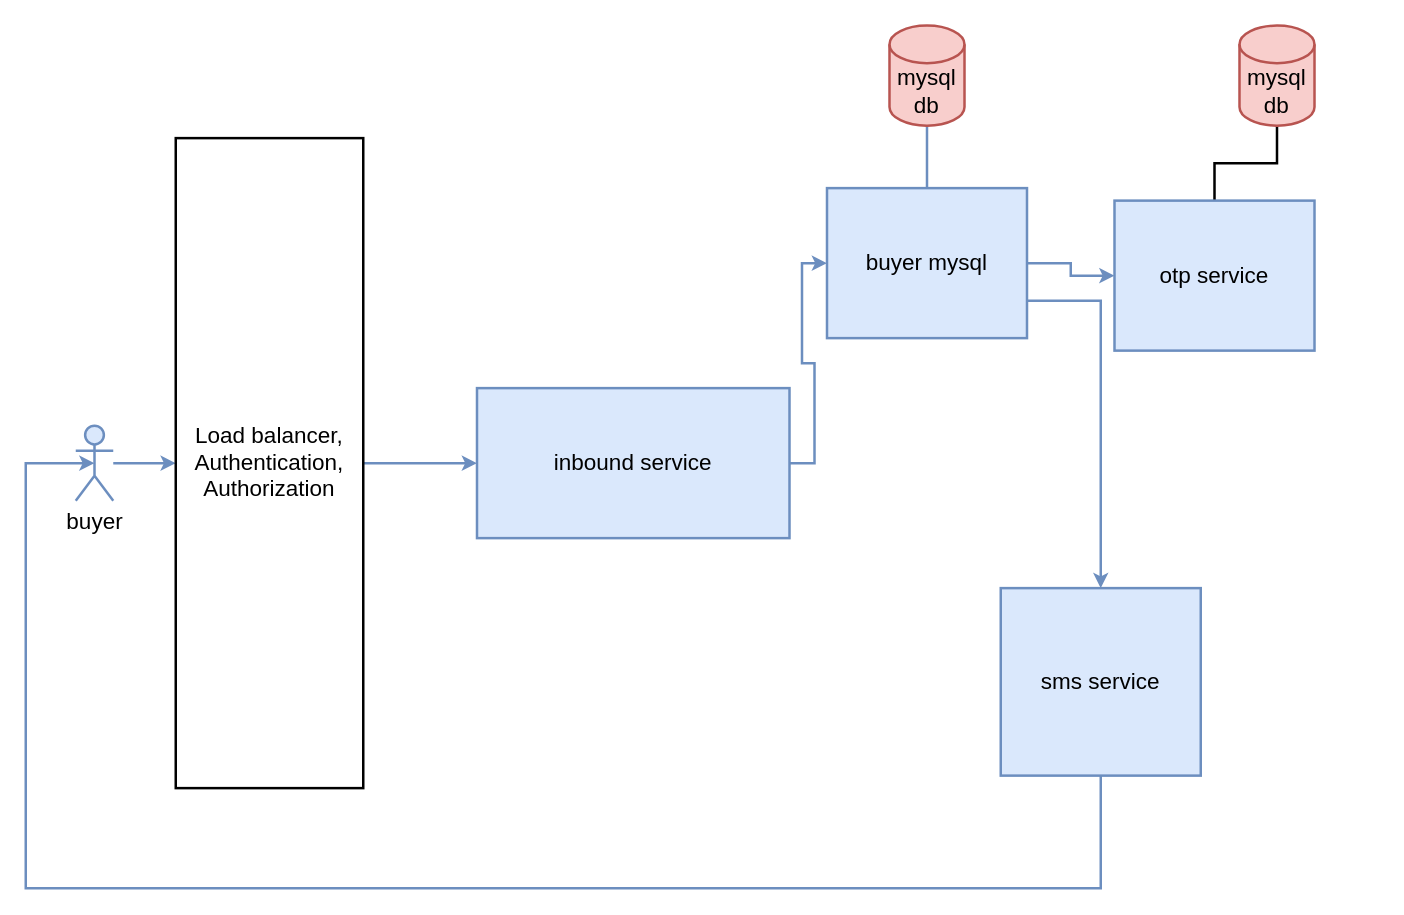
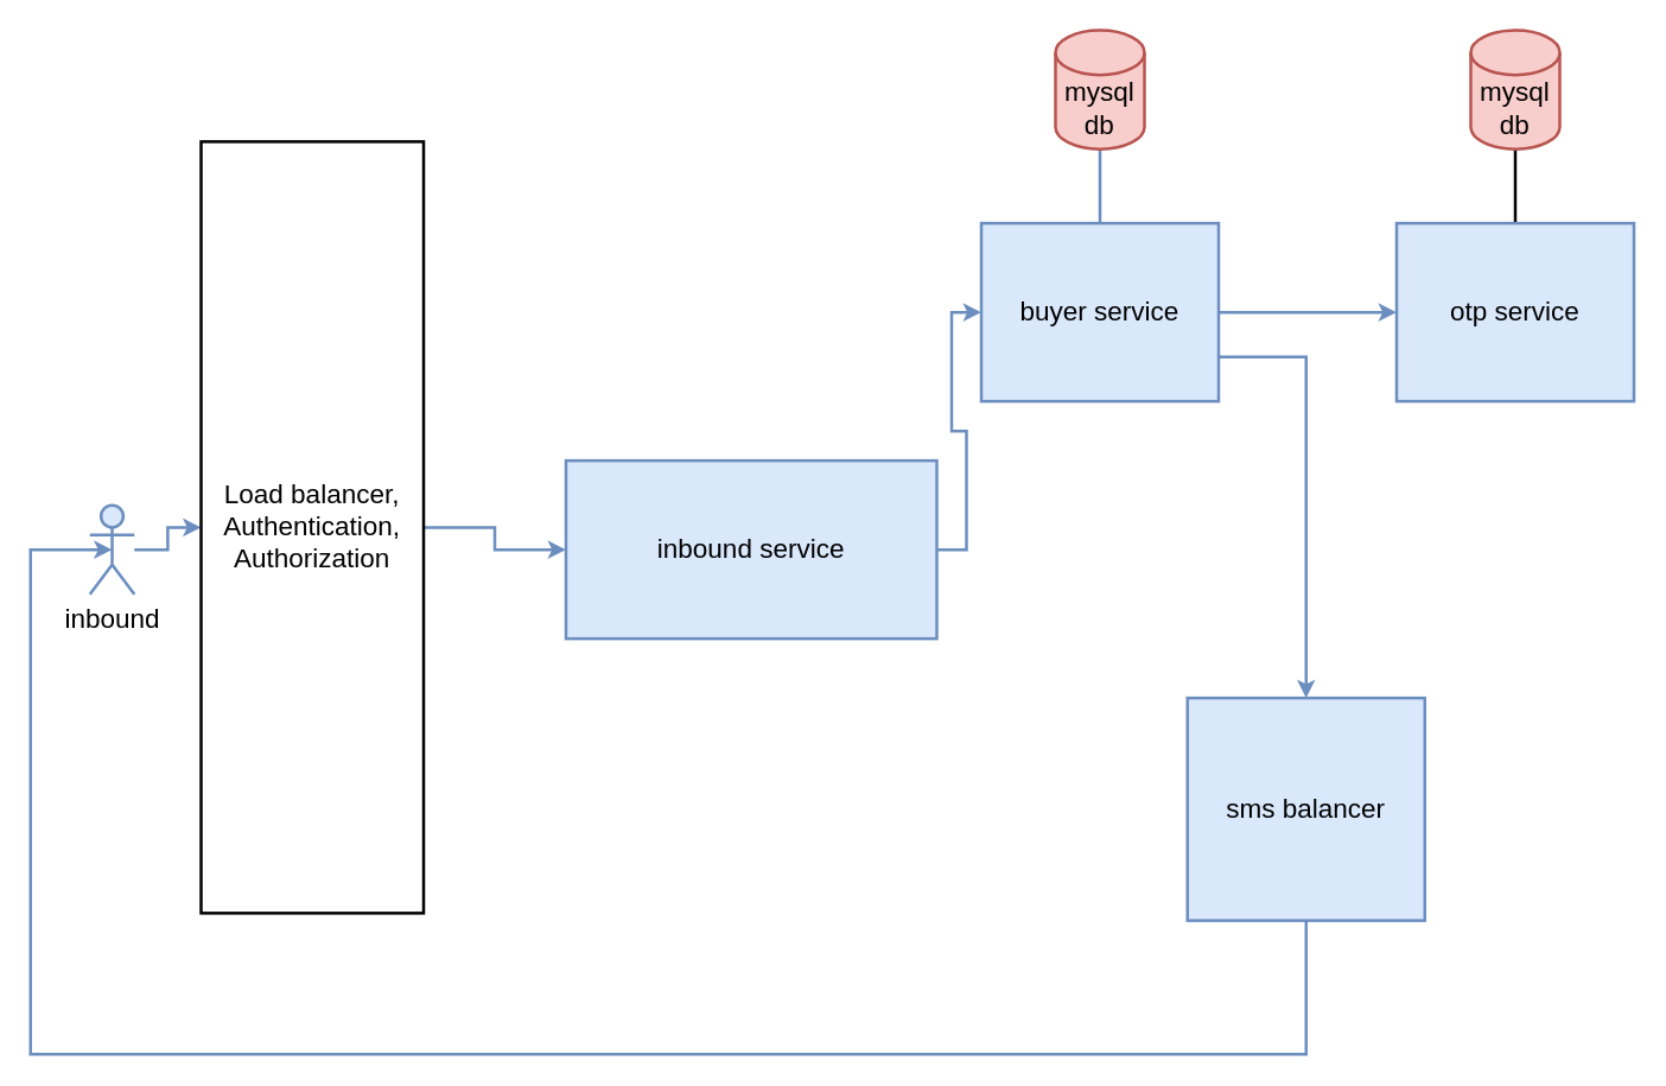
  <mxCell id="0" />
  <mxCell id="1" parent="0" />
  <mxCell id="2" style="edgeStyle=orthogonalEdgeStyle;rounded=0;orthogonalLoop=1;jettySize=auto;html=1;entryX=0;entryY=0.5;entryDx=0;entryDy=0;strokeWidth=2;fillColor=#dae8fc;strokeColor=#6c8ebf;" edge="1" parent="1" source="3" target="5"><mxGeometry relative="1" as="geometry" /></mxCell>
- <mxCell id="3" value="&lt;font style=&quot;font-size: 18px&quot;&gt;buyer&lt;/font&gt;" style="shape=umlActor;verticalLabelPosition=bottom;verticalAlign=top;html=1;outlineConnect=0;fillColor=#dae8fc;strokeColor=#6c8ebf;strokeWidth=2;" vertex="1" parent="1"><mxGeometry x="60" y="340" width="30" height="60" as="geometry" /></mxCell>
+ <mxCell id="3" value="&lt;font style=&quot;font-size: 18px&quot;&gt;inbound&lt;/font&gt;" style="shape=umlActor;verticalLabelPosition=bottom;verticalAlign=top;html=1;outlineConnect=0;fillColor=#dae8fc;strokeColor=#6c8ebf;strokeWidth=2;" vertex="1" parent="1"><mxGeometry x="60" y="340" width="30" height="60" as="geometry" /></mxCell>
  <mxCell id="4" style="edgeStyle=orthogonalEdgeStyle;rounded=0;orthogonalLoop=1;jettySize=auto;html=1;exitX=1;exitY=0.5;exitDx=0;exitDy=0;entryX=0;entryY=0.5;entryDx=0;entryDy=0;strokeWidth=2;fillColor=#dae8fc;strokeColor=#6c8ebf;" edge="1" parent="1" source="5" target="7"><mxGeometry relative="1" as="geometry" /></mxCell>
- <mxCell id="5" value="&lt;span style=&quot;font-size: 18px&quot;&gt;Load balancer, Authentication, Authorization&lt;/span&gt;" style="rounded=0;whiteSpace=wrap;html=1;strokeWidth=2;" vertex="1" parent="1"><mxGeometry x="140" y="110" width="150" height="520" as="geometry" /></mxCell>
+ <mxCell id="5" value="&lt;span style=&quot;font-size: 18px&quot;&gt;Load balancer, Authentication, Authorization&lt;/span&gt;" style="rounded=0;whiteSpace=wrap;html=1;strokeWidth=2;" vertex="1" parent="1"><mxGeometry x="135" y="95" width="150" height="520" as="geometry" /></mxCell>
  <mxCell id="6" style="edgeStyle=orthogonalEdgeStyle;rounded=0;orthogonalLoop=1;jettySize=auto;html=1;exitX=1;exitY=0.5;exitDx=0;exitDy=0;entryX=0;entryY=0.5;entryDx=0;entryDy=0;strokeWidth=2;fillColor=#dae8fc;strokeColor=#6c8ebf;" edge="1" parent="1" source="7" target="11"><mxGeometry relative="1" as="geometry" /></mxCell>
  <mxCell id="7" value="&lt;font style=&quot;font-size: 18px&quot;&gt;inbound service&lt;/font&gt;" style="rounded=0;whiteSpace=wrap;html=1;strokeWidth=2;fillColor=#dae8fc;strokeColor=#6c8ebf;" vertex="1" parent="1"><mxGeometry x="381" y="310" width="250" height="120" as="geometry" /></mxCell>
  <mxCell id="8" style="edgeStyle=orthogonalEdgeStyle;rounded=0;orthogonalLoop=1;jettySize=auto;html=1;exitX=0.5;exitY=0;exitDx=0;exitDy=0;strokeWidth=2;endArrow=none;endFill=0;fillColor=#dae8fc;strokeColor=#6c8ebf;" edge="1" parent="1" source="11" target="16"><mxGeometry relative="1" as="geometry" /></mxCell>
  <mxCell id="9" style="edgeStyle=orthogonalEdgeStyle;rounded=0;orthogonalLoop=1;jettySize=auto;html=1;exitX=1;exitY=0.5;exitDx=0;exitDy=0;entryX=0;entryY=0.5;entryDx=0;entryDy=0;endArrow=classic;endFill=1;strokeWidth=2;fillColor=#dae8fc;strokeColor=#6c8ebf;" edge="1" parent="1" source="11" target="13"><mxGeometry relative="1" as="geometry" /></mxCell>
  <mxCell id="10" style="edgeStyle=orthogonalEdgeStyle;rounded=0;orthogonalLoop=1;jettySize=auto;html=1;exitX=1;exitY=0.75;exitDx=0;exitDy=0;entryX=0.5;entryY=0;entryDx=0;entryDy=0;endArrow=classic;endFill=1;strokeWidth=2;fontSize=18;fillColor=#dae8fc;strokeColor=#6c8ebf;" edge="1" parent="1" source="11" target="15"><mxGeometry relative="1" as="geometry" /></mxCell>
- <mxCell id="11" value="&lt;font style=&quot;font-size: 18px&quot;&gt;buyer mysql&lt;/font&gt;" style="rounded=0;whiteSpace=wrap;html=1;strokeWidth=2;fillColor=#dae8fc;strokeColor=#6c8ebf;" vertex="1" parent="1"><mxGeometry x="661" y="150" width="160" height="120" as="geometry" /></mxCell>
+ <mxCell id="11" value="&lt;font style=&quot;font-size: 18px&quot;&gt;buyer service&lt;/font&gt;" style="rounded=0;whiteSpace=wrap;html=1;strokeWidth=2;fillColor=#dae8fc;strokeColor=#6c8ebf;" vertex="1" parent="1"><mxGeometry x="661" y="150" width="160" height="120" as="geometry" /></mxCell>
  <mxCell id="12" style="edgeStyle=orthogonalEdgeStyle;rounded=0;orthogonalLoop=1;jettySize=auto;html=1;exitX=0.5;exitY=0;exitDx=0;exitDy=0;entryX=0.5;entryY=1;entryDx=0;entryDy=0;entryPerimeter=0;endArrow=none;endFill=0;strokeWidth=2;" edge="1" parent="1" source="13" target="17"><mxGeometry relative="1" as="geometry" /></mxCell>
- <mxCell id="13" value="&lt;font style=&quot;font-size: 18px&quot;&gt;otp service&lt;/font&gt;" style="rounded=0;whiteSpace=wrap;html=1;strokeWidth=2;fillColor=#dae8fc;strokeColor=#6c8ebf;" vertex="1" parent="1"><mxGeometry x="891" y="160" width="160" height="120" as="geometry" /></mxCell>
+ <mxCell id="13" value="&lt;font style=&quot;font-size: 18px&quot;&gt;otp service&lt;/font&gt;" style="rounded=0;whiteSpace=wrap;html=1;strokeWidth=2;fillColor=#dae8fc;strokeColor=#6c8ebf;" vertex="1" parent="1"><mxGeometry x="941" y="150" width="160" height="120" as="geometry" /></mxCell>
  <mxCell id="14" style="edgeStyle=orthogonalEdgeStyle;rounded=0;orthogonalLoop=1;jettySize=auto;html=1;exitX=0.5;exitY=1;exitDx=0;exitDy=0;entryX=0.5;entryY=0.5;entryDx=0;entryDy=0;entryPerimeter=0;endArrow=classic;endFill=1;strokeWidth=2;fontSize=18;fillColor=#dae8fc;strokeColor=#6c8ebf;" edge="1" parent="1" source="15" target="3"><mxGeometry relative="1" as="geometry"><Array as="points"><mxPoint x="880" y="710" /><mxPoint x="20" y="710" /><mxPoint x="20" y="370" /></Array></mxGeometry></mxCell>
- <mxCell id="15" value="sms service" style="rounded=0;whiteSpace=wrap;html=1;strokeWidth=2;fontSize=18;fillColor=#dae8fc;strokeColor=#6c8ebf;" vertex="1" parent="1"><mxGeometry x="800" y="470" width="160" height="150" as="geometry" /></mxCell>
+ <mxCell id="15" value="sms balancer" style="rounded=0;whiteSpace=wrap;html=1;strokeWidth=2;fontSize=18;fillColor=#dae8fc;strokeColor=#6c8ebf;" vertex="1" parent="1"><mxGeometry x="800" y="470" width="160" height="150" as="geometry" /></mxCell>
  <mxCell id="16" value="&lt;font style=&quot;font-size: 18px&quot;&gt;mysql db&lt;/font&gt;" style="shape=cylinder3;whiteSpace=wrap;html=1;boundedLbl=1;backgroundOutline=1;size=15;strokeWidth=2;fillColor=#f8cecc;strokeColor=#b85450;" vertex="1" parent="1"><mxGeometry x="711" y="20" width="60" height="80" as="geometry" /></mxCell>
  <mxCell id="17" value="&lt;font style=&quot;font-size: 18px&quot;&gt;mysql db&lt;/font&gt;" style="shape=cylinder3;whiteSpace=wrap;html=1;boundedLbl=1;backgroundOutline=1;size=15;strokeWidth=2;fillColor=#f8cecc;strokeColor=#b85450;" vertex="1" parent="1"><mxGeometry x="991" y="20" width="60" height="80" as="geometry" /></mxCell>
